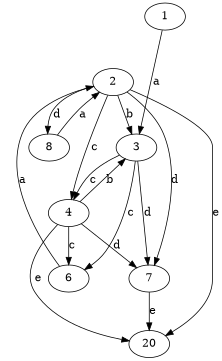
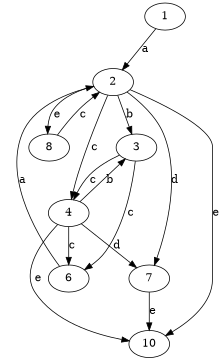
  strict digraph {
    n1 [label=2]
    3
    4
    7
    8
-   10 [label=20]
+   10
    6
    1
    n1 -> 3 [label=b]
    n1 -> 4 [label=c]
    n1 -> 7 [label=d]
-   n1 -> 8 [label=d]
+   n1 -> 8 [label=e]
    n1 -> 10 [label=e]
    3 -> 4 [label=c]
-   3 -> 7 [label=d]
    3 -> 6 [label=c]
    4 -> 3 [label=b]
    4 -> 7 [label=d]
    4 -> 10 [label=e]
    4 -> 6 [label=c]
    7 -> 10 [label=e]
-   8 -> n1 [label=a]
+   8 -> n1 [label=c]
    6 -> n1 [label=a]
-   1 -> 3 [label=a]
+   1 -> n1 [label=a]
  }
